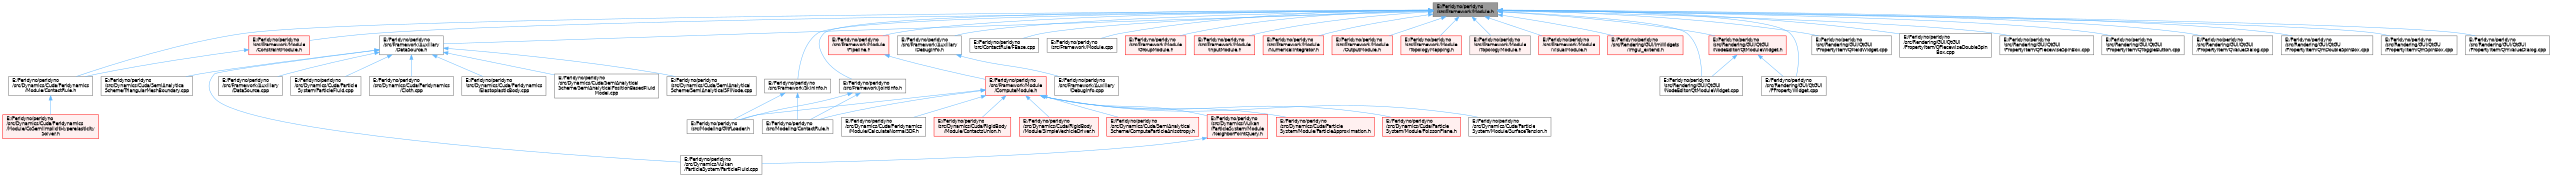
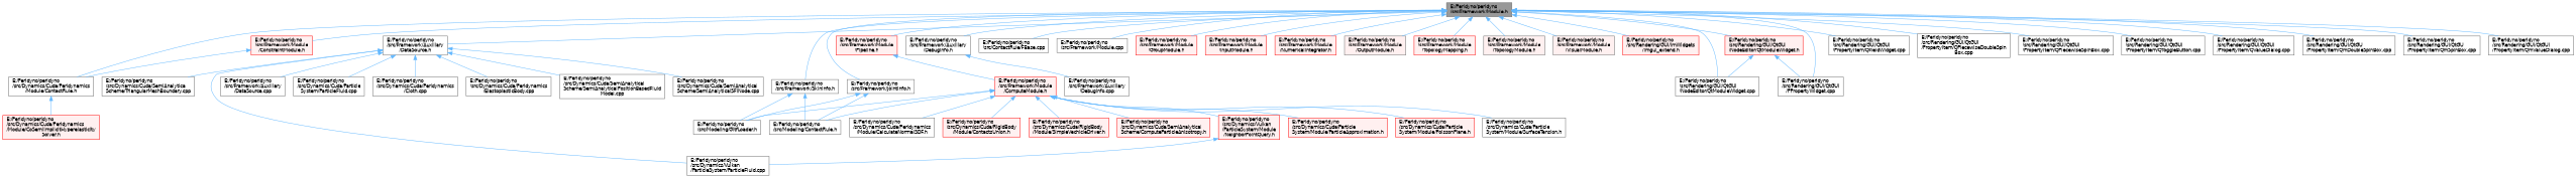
  digraph {
    node [color=grey40 fillcolor=white fontname=Helvetica fontsize=10 shape=box style=filled]
    edge [color=steelblue1 dir=back fontname=Helvetica fontsize=10 labelfontname=Helvetica labelfontsize=10 style=solid]
    n1 [color=gray40 fillcolor=grey60 fontcolor=black height=0.2 label="E:/Peridyno/peridyno\l/src/Framework/Module.h" width=0.4]
    n2 [height=0.2 label="E:/Peridyno/peridyno\l/src/Dynamics/Cuda/Peridynamics\l/Module/ContactRule.h" width=0.4]
    n3 [height=0.2 label="E:/Peridyno/peridyno\l/src/Framework/Auxiliary\l/DataSource.h" width=0.4]
    n4 [height=0.2 label="E:/Peridyno/peridyno\l/src/Framework/Auxiliary\l/DebugInfo.h" width=0.4]
    n5 [height=0.2 label="E:/Peridyno/peridyno\l/src/ContactRule/FBase.cpp" width=0.4]
    n6 [height=0.2 label="E:/Peridyno/peridyno\l/src/Framework/JointInfo.h" width=0.4]
    n7 [height=0.2 label="E:/Peridyno/peridyno\l/src/Framework/Module.cpp" width=0.4]
    n8 [color=red fillcolor="#FFF0F0" height=0.2 label="E:/Peridyno/peridyno\l/src/Framework/Module\l/ConstraintModule.h" width=0.4]
    n9 [color=red fillcolor="#FFF0F0" height=0.2 label="E:/Peridyno/peridyno\l/src/Framework/Module\l/GroupModule.h" width=0.4]
    n10 [color=red fillcolor="#FFF0F0" height=0.2 label="E:/Peridyno/peridyno\l/src/Framework/Module\l/InputModule.h" width=0.4]
    n11 [color=red fillcolor="#FFF0F0" height=0.2 label="E:/Peridyno/peridyno\l/src/Framework/Module\l/NumericalIntegrator.h" width=0.4]
-   n12 [color=red fillcolor="#FFF0F0" height=0.2 label="E:/Peridyno/peridyno\l/src/Framework/Module\l/OutputModule.h" width=0.4]
+   n12 [fillcolor="#FFF0F0" height=0.2 label="E:/Peridyno/peridyno\l/src/Framework/Module\l/OutputModule.h" width=0.4]
    n13 [color=red fillcolor="#FFF0F0" height=0.2 label="E:/Peridyno/peridyno\l/src/Framework/Module\l/Pipeline.h" width=0.4]
    n14 [color=red fillcolor="#FFF0F0" height=0.2 label="E:/Peridyno/peridyno\l/src/Framework/Module\l/TopologyMapping.h" width=0.4]
    n15 [fillcolor="#FFF0F0" height=0.2 label="E:/Peridyno/peridyno\l/src/Framework/Module\l/TopologyModule.h" width=0.4]
-   n16 [color=red fillcolor="#FFF0F0" height=0.2 label="E:/Peridyno/peridyno\l/src/Framework/Module\l/VisualModule.h" width=0.4]
+   n16 [fillcolor="#FFF0F0" height=0.2 label="E:/Peridyno/peridyno\l/src/Framework/Module\l/VisualModule.h" width=0.4]
    n17 [height=0.2 label="E:/Peridyno/peridyno\l/src/Framework/SkinInfo.h" width=0.4]
    n18 [color=red fillcolor="#FFF0F0" height=0.2 label="E:/Peridyno/peridyno\l/src/Rendering/GUI/ImWidgets\l/imgui_extend.h" width=0.4]
    n19 [height=0.2 label="E:/Peridyno/peridyno\l/src/Rendering/GUI/QtGUI\l/NodeEditor/QtModuleWidget.cpp" width=0.4]
    n20 [color=red fillcolor="#FFF0F0" height=0.2 label="E:/Peridyno/peridyno\l/src/Rendering/GUI/QtGUI\l/NodeEditor/QtModuleWidget.h" width=0.4]
    n21 [height=0.2 label="E:/Peridyno/peridyno\l/src/Rendering/GUI/QtGUI\l/PPropertyWidget.cpp" width=0.4]
    n22 [height=0.2 label="E:/Peridyno/peridyno\l/src/Rendering/GUI/QtGUI\l/PropertyItem/QFieldWidget.cpp" width=0.4]
    n23 [height=0.2 label="E:/Peridyno/peridyno\l/src/Rendering/GUI/QtGUI\l/PropertyItem/QPiecewiseDoubleSpin\lBox.cpp" width=0.4]
    n24 [height=0.2 label="E:/Peridyno/peridyno\l/src/Rendering/GUI/QtGUI\l/PropertyItem/QPiecewiseSpinBox.cpp" width=0.4]
    n25 [height=0.2 label="E:/Peridyno/peridyno\l/src/Rendering/GUI/QtGUI\l/PropertyItem/QToggleButton.cpp" width=0.4]
    n26 [height=0.2 label="E:/Peridyno/peridyno\l/src/Rendering/GUI/QtGUI\l/PropertyItem/QValueDialog.cpp" width=0.4]
    n27 [height=0.2 label="E:/Peridyno/peridyno\l/src/Rendering/GUI/QtGUI\l/PropertyItem/QmDoubleSpinBox.cpp" width=0.4]
    n28 [height=0.2 label="E:/Peridyno/peridyno\l/src/Rendering/GUI/QtGUI\l/PropertyItem/QmSpinBox.cpp" width=0.4]
    n29 [height=0.2 label="E:/Peridyno/peridyno\l/src/Rendering/GUI/QtGUI\l/PropertyItem/QmValueDialog.cpp" width=0.4]
    n30 [color=red fillcolor="#FFF0F0" height=0.2 label="E:/Peridyno/peridyno\l/src/Dynamics/Cuda/Peridynamics\l/Module/CoSemiImplicitHyperelasticity\lSolver.h" width=0.4]
    n31 [height=0.2 label="E:/Peridyno/peridyno\l/src/Dynamics/Cuda/Particle\lSystem/ParticleFluid.cpp" width=0.4]
    n32 [height=0.2 label="E:/Peridyno/peridyno\l/src/Dynamics/Cuda/Peridynamics\l/Cloth.cpp" width=0.4]
    n33 [height=0.2 label="E:/Peridyno/peridyno\l/src/Dynamics/Cuda/Peridynamics\l/ElastoplasticBody.cpp" width=0.4]
    n34 [height=0.2 label="E:/Peridyno/peridyno\l/src/Dynamics/Cuda/SemiAnalytical\lScheme/SemiAnalyticalPositionBasedFluid\lModel.cpp" width=0.4]
    n35 [height=0.2 label="E:/Peridyno/peridyno\l/src/Dynamics/Cuda/SemiAnalytical\lScheme/SemiAnalyticalSFINode.cpp" width=0.4]
    n36 [height=0.2 label="E:/Peridyno/peridyno\l/src/Dynamics/Cuda/SemiAnalytical\lScheme/TriangularMeshBoundary.cpp" width=0.4]
    n37 [height=0.2 label="E:/Peridyno/peridyno\l/src/Dynamics/Vulkan\l/ParticleSystem/ParticleFluid.cpp" width=0.4]
    n38 [height=0.2 label="E:/Peridyno/peridyno\l/src/Framework/Auxiliary\l/DataSource.cpp" width=0.4]
    n39 [height=0.2 label="E:/Peridyno/peridyno\l/src/Framework/Auxiliary\l/DebugInfo.cpp" width=0.4]
    n40 [height=0.2 label="E:/Peridyno/peridyno\l/src/Modeling/GltfLoader.h" width=0.4]
    n41 [height=0.2 label="E:/Peridyno/peridyno\l/src/Modeling/ContactRule.h" width=0.4]
    n42 [color=red fillcolor="#FFF0F0" height=0.2 label="E:/Peridyno/peridyno\l/src/Framework/Module\l/ComputeModule.h" width=0.4]
    n43 [color=red fillcolor="#FFF0F0" height=0.2 label="E:/Peridyno/peridyno\l/src/Dynamics/Cuda/Particle\lSystem/Module/ParticleApproximation.h" width=0.4]
    n44 [color=red fillcolor="#FFF0F0" height=0.2 label="E:/Peridyno/peridyno\l/src/Dynamics/Cuda/Particle\lSystem/Module/PoissonPlane.h" width=0.4]
    n45 [height=0.2 label="E:/Peridyno/peridyno\l/src/Dynamics/Cuda/Particle\lSystem/Module/SurfaceTension.h" width=0.4]
    n46 [height=0.2 label="E:/Peridyno/peridyno\l/src/Dynamics/Cuda/Peridynamics\l/Module/CalculateNormalSDF.h" width=0.4]
    n47 [color=red fillcolor="#FFF0F0" height=0.2 label="E:/Peridyno/peridyno\l/src/Dynamics/Cuda/RigidBody\l/Module/ContactsUnion.h" width=0.4]
    n48 [color=red fillcolor="#FFF0F0" height=0.2 label="E:/Peridyno/peridyno\l/src/Dynamics/Cuda/RigidBody\l/Module/SimpleVechicleDriver.h" width=0.4]
    n49 [color=red fillcolor="#FFF0F0" height=0.2 label="E:/Peridyno/peridyno\l/src/Dynamics/Cuda/SemiAnalytical\lScheme/ComputeParticleAnisotropy.h" width=0.4]
    n50 [color=red fillcolor="#FFF0F0" height=0.2 label="E:/Peridyno/peridyno\l/src/Dynamics/Vulkan\l/ParticleSystem/Module\l/NeighborPointQuery.h" width=0.4]
    n1 -> n2
    n1 -> n3
    n1 -> n4
    n1 -> n5
    n1 -> n6
    n1 -> n7
    n1 -> n8
    n1 -> n9
    n1 -> n10
    n1 -> n11
    n1 -> n12
    n1 -> n13
    n1 -> n14
    n1 -> n15
    n1 -> n16
    n1 -> n17
    n1 -> n18
    n1 -> n19
    n1 -> n20
    n1 -> n21
    n1 -> n22
    n1 -> n23
    n1 -> n24
    n1 -> n25
    n1 -> n26
    n1 -> n27
    n1 -> n28
    n1 -> n29
    n2 -> n30
    n3 -> n31
    n3 -> n32
    n3 -> n33
    n3 -> n34
    n3 -> n35
    n3 -> n36
    n3 -> n37
    n3 -> n38
    n4 -> n39
    n6 -> n40
    n6 -> n41
    n8 -> n2
    n13 -> n42
    n17 -> n40
    n17 -> n41
    n20 -> n19
    n20 -> n21
    n42 -> n40
    n42 -> n41
    n42 -> n43
    n42 -> n44
    n42 -> n45
    n42 -> n46
    n42 -> n47
    n42 -> n48
    n42 -> n49
    n42 -> n50
    n50 -> n37
  }
